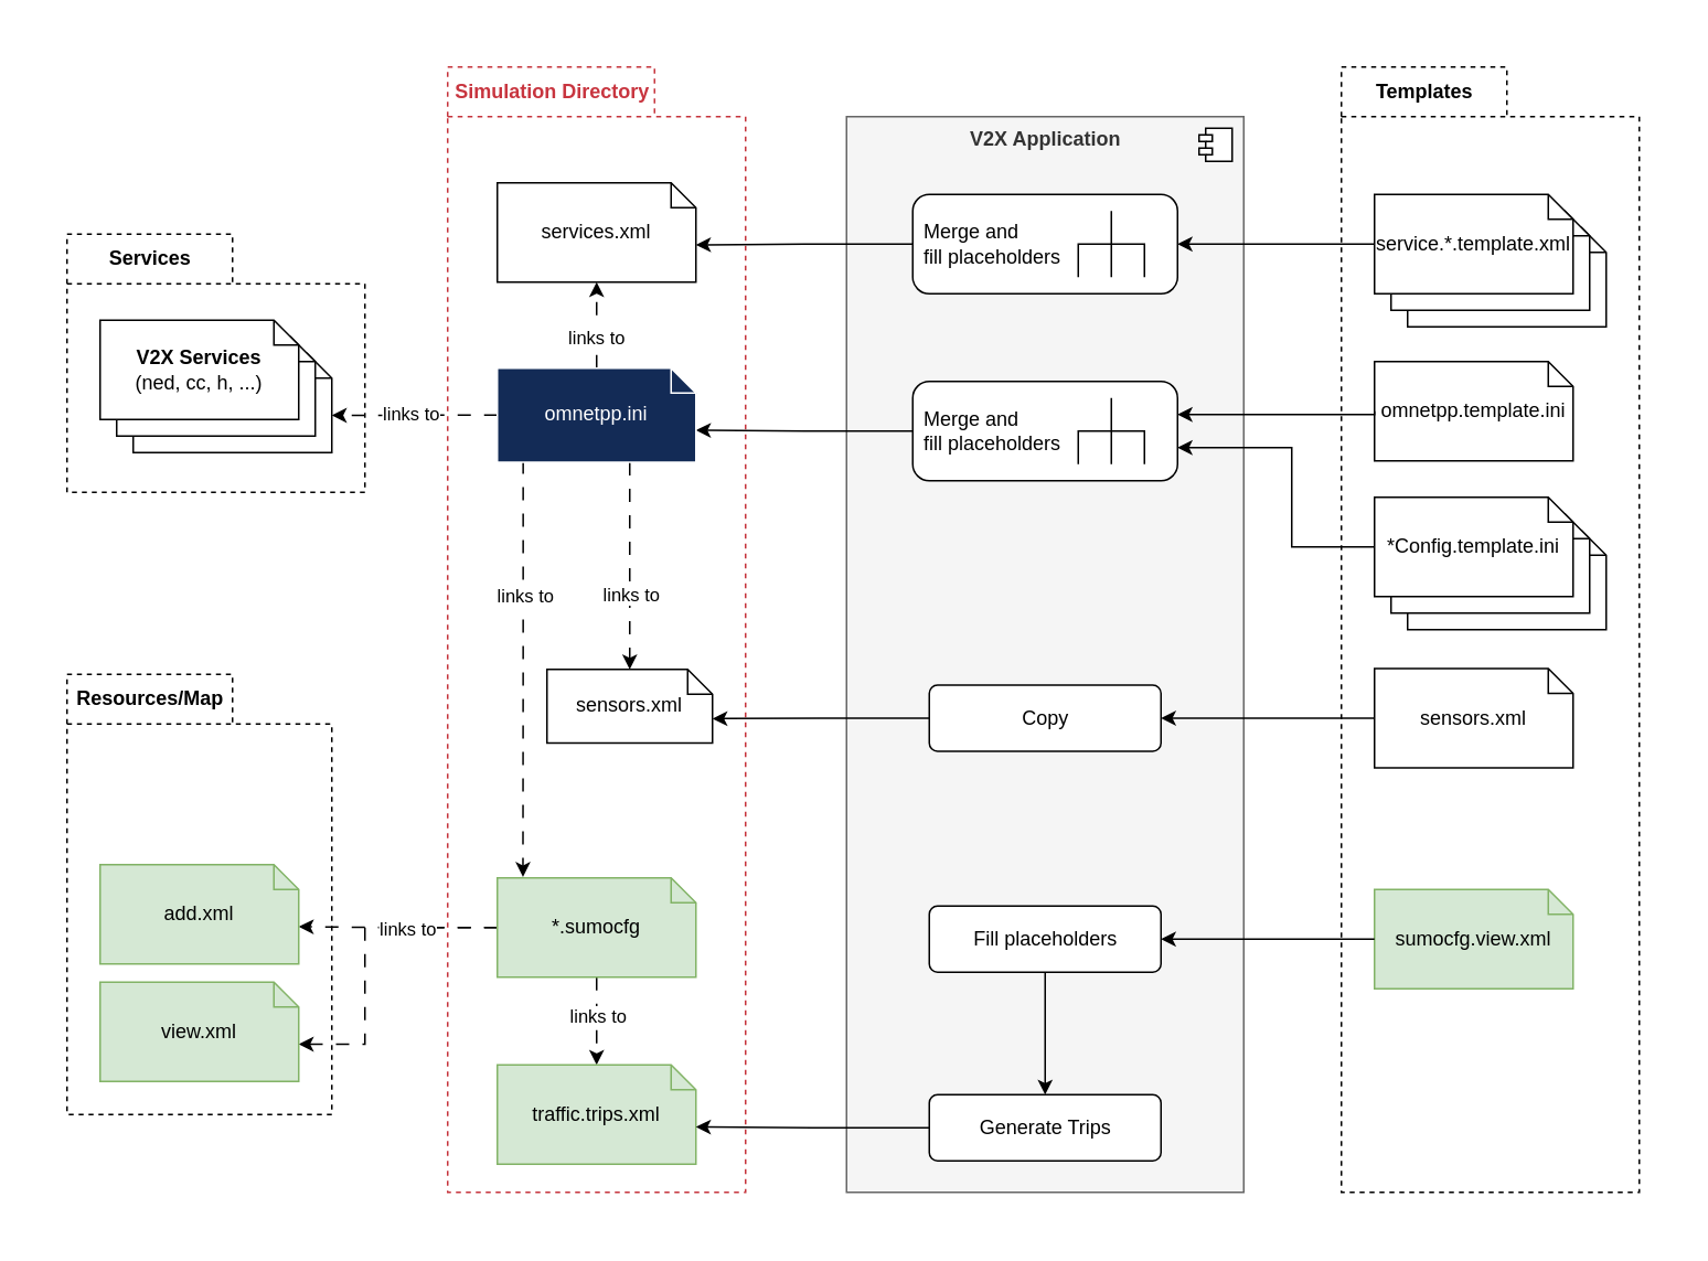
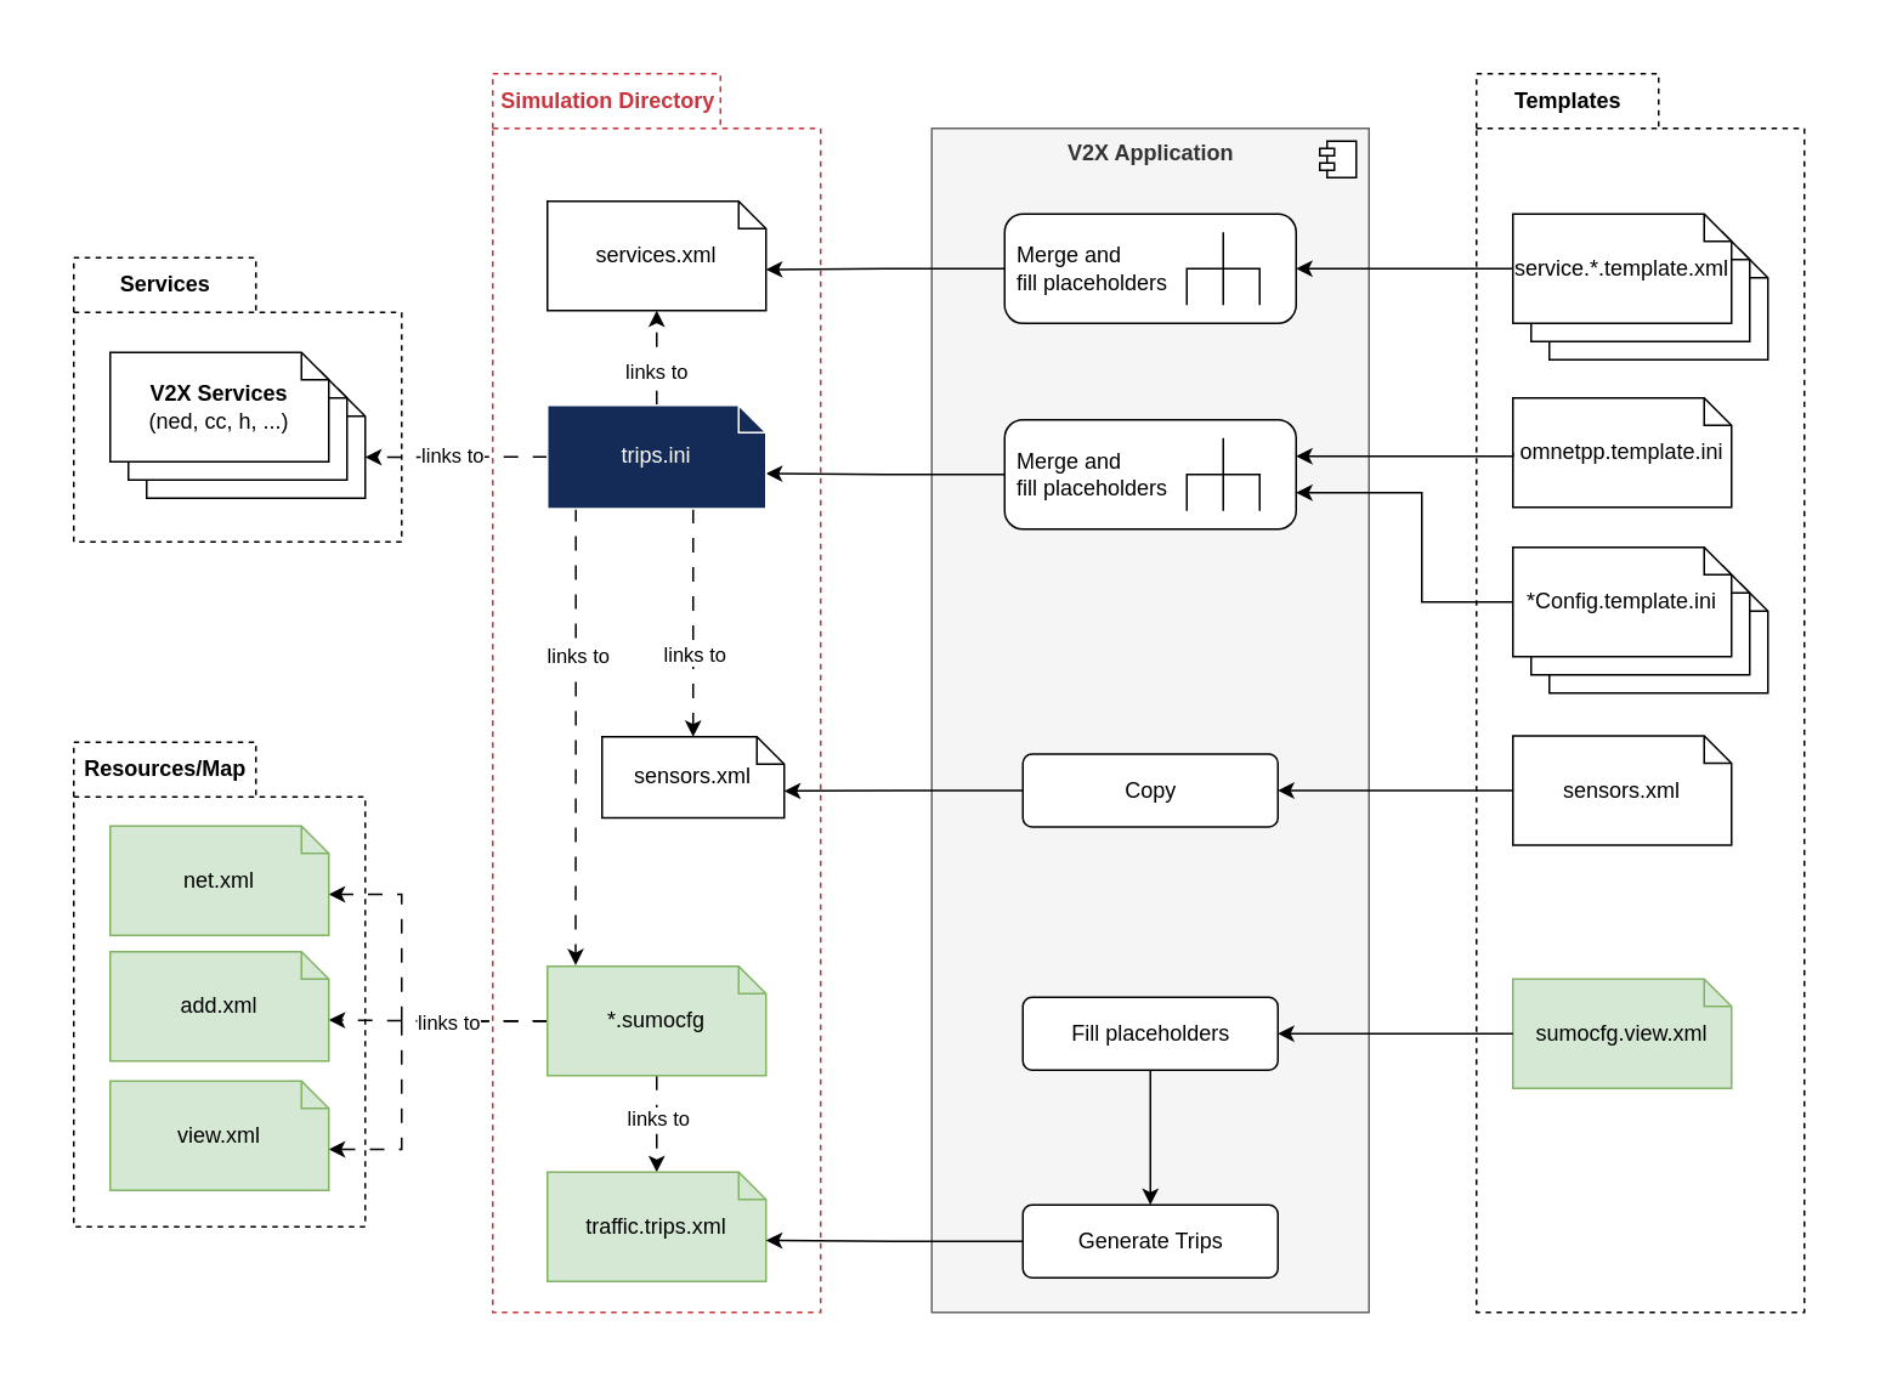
  <mxCell id="0" />
  <mxCell id="1" parent="0" />
  <mxCell id="2" value="" style="html=1;strokeColor=none;resizeWidth=1;resizeHeight=1;fillColor=none;part=1;connectable=0;allowArrows=0;deletable=0;" parent="1" vertex="1"><mxGeometry x="270" y="70" width="180" height="504" as="geometry"><mxPoint y="30" as="offset" /></mxGeometry></mxCell>
  <mxCell id="3" value="" style="rounded=1;whiteSpace=wrap;html=1;fillColor=default;arcSize=3;strokeColor=none;movable=0;resizable=0;rotatable=0;deletable=0;editable=0;connectable=0;" parent="1" vertex="1"><mxGeometry x="20" y="20" width="990" height="720" as="geometry" /></mxCell>
  <mxCell id="4" value="Simulation Directory" style="shape=folder;fontStyle=1;tabWidth=125;tabHeight=30;tabPosition=left;html=1;boundedLbl=1;labelInHeader=1;container=0;collapsible=0;movable=1;resizable=1;rotatable=1;deletable=1;editable=1;connectable=1;dashed=1;gradientColor=none;strokeColor=#c6353d;fontColor=#c8353f;" parent="1" vertex="1"><mxGeometry x="270" y="40" width="180" height="680" as="geometry" /></mxCell>
  <mxCell id="5" value="Templates" style="shape=folder;fontStyle=1;tabWidth=100;tabHeight=30;tabPosition=left;html=1;boundedLbl=1;labelInHeader=1;container=0;collapsible=0;fillColor=none;dashed=1;" parent="1" vertex="1"><mxGeometry x="810" y="40" width="180" height="680" as="geometry" /></mxCell>
  <mxCell id="6" value="&lt;b&gt;V2X Application&lt;/b&gt;" style="html=1;dropTarget=0;verticalAlign=top;movable=1;resizable=1;rotatable=1;deletable=1;editable=1;connectable=1;fillColor=#f5f5f5;strokeColor=#666666;fontColor=#333333;container=0;" parent="1" vertex="1"><mxGeometry x="511" y="70" width="240" height="650" as="geometry" /></mxCell>
  <mxCell id="7" value="omnetpp.template.ini" style="shape=note2;boundedLbl=1;whiteSpace=wrap;html=1;size=15;verticalAlign=middle;align=center;container=0;" parent="1" vertex="1"><mxGeometry x="830" y="218" width="120" height="60" as="geometry" /></mxCell>
  <mxCell id="8" value="" style="group" parent="1" vertex="1" connectable="0"><mxGeometry x="830" y="300" width="140" height="80" as="geometry" /></mxCell>
  <mxCell id="9" value="" style="shape=note2;boundedLbl=1;whiteSpace=wrap;html=1;size=15;verticalAlign=middle;align=center;container=0;movable=1;resizable=1;rotatable=1;deletable=1;editable=1;connectable=1;" parent="8" vertex="1"><mxGeometry x="20" y="20" width="120" height="60" as="geometry" /></mxCell>
  <mxCell id="10" value="" style="shape=note2;boundedLbl=1;whiteSpace=wrap;html=1;size=15;verticalAlign=middle;align=center;container=0;movable=1;resizable=1;rotatable=1;deletable=1;editable=1;connectable=1;" parent="8" vertex="1"><mxGeometry x="10" y="10" width="120" height="60" as="geometry" /></mxCell>
  <mxCell id="11" value="*Config.template.ini" style="shape=note2;boundedLbl=1;whiteSpace=wrap;html=1;size=15;verticalAlign=middle;align=center;container=0;movable=1;resizable=1;rotatable=1;deletable=1;editable=1;connectable=1;" parent="8" vertex="1"><mxGeometry width="120" height="60" as="geometry" /></mxCell>
  <mxCell id="12" value="" style="group" parent="1" vertex="1" connectable="0"><mxGeometry x="830" y="117" width="140" height="80" as="geometry" /></mxCell>
  <mxCell id="13" value="" style="shape=note2;boundedLbl=1;whiteSpace=wrap;html=1;size=15;verticalAlign=middle;align=center;container=0;" parent="12" vertex="1"><mxGeometry x="20" y="20" width="120" height="60" as="geometry" /></mxCell>
  <mxCell id="14" value="" style="shape=note2;boundedLbl=1;whiteSpace=wrap;html=1;size=15;verticalAlign=middle;align=center;container=0;" parent="12" vertex="1"><mxGeometry x="10" y="10" width="120" height="60" as="geometry" /></mxCell>
  <mxCell id="15" value="service.*.template.xml" style="shape=note2;boundedLbl=1;whiteSpace=wrap;html=1;size=15;verticalAlign=middle;align=center;container=0;" parent="12" vertex="1"><mxGeometry width="120" height="60" as="geometry" /></mxCell>
  <mxCell id="16" value="sumocfg.view.xml" style="shape=note2;boundedLbl=1;whiteSpace=wrap;html=1;size=15;verticalAlign=middle;align=center;container=0;fillColor=#d5e8d4;strokeColor=#82b366;" parent="1" vertex="1"><mxGeometry x="830" y="537" width="120" height="60" as="geometry" /></mxCell>
  <mxCell id="17" style="edgeStyle=orthogonalEdgeStyle;rounded=0;orthogonalLoop=1;jettySize=auto;html=1;entryX=0.5;entryY=1;entryDx=0;entryDy=0;entryPerimeter=0;dashed=1;dashPattern=8 8;" parent="1" source="63" target="21" edge="1"><mxGeometry relative="1" as="geometry" /></mxCell>
  <mxCell id="18" value="links to" style="edgeLabel;html=1;align=center;verticalAlign=middle;resizable=0;points=[];" parent="17" vertex="1" connectable="0"><mxGeometry x="-0.265" y="1" relative="1" as="geometry"><mxPoint as="offset" /></mxGeometry></mxCell>
  <mxCell id="19" style="edgeStyle=orthogonalEdgeStyle;rounded=0;orthogonalLoop=1;jettySize=auto;html=1;entryX=0.129;entryY=-0.009;entryDx=0;entryDy=0;entryPerimeter=0;dashed=1;dashPattern=8 8;exitX=0.13;exitY=0.981;exitDx=0;exitDy=0;exitPerimeter=0;" parent="1" source="63" target="28" edge="1"><mxGeometry relative="1" as="geometry"><mxPoint x="310" y="278" as="sourcePoint" /><Array as="points" /></mxGeometry></mxCell>
  <mxCell id="20" value="links to" style="edgeLabel;html=1;align=center;verticalAlign=middle;resizable=0;points=[];" parent="19" vertex="1" connectable="0"><mxGeometry x="-0.469" y="1" relative="1" as="geometry"><mxPoint y="15" as="offset" /></mxGeometry></mxCell>
  <mxCell id="21" value="services.xml" style="shape=note2;boundedLbl=1;whiteSpace=wrap;html=1;size=15;verticalAlign=middle;align=center;container=0;" parent="1" vertex="1"><mxGeometry x="300" y="110" width="120" height="60" as="geometry" /></mxCell>
  <mxCell id="22" style="edgeStyle=orthogonalEdgeStyle;rounded=0;orthogonalLoop=1;jettySize=auto;html=1;entryX=0.5;entryY=0;entryDx=0;entryDy=0;entryPerimeter=0;dashed=1;dashPattern=8 8;" parent="1" source="28" target="29" edge="1"><mxGeometry relative="1" as="geometry" /></mxCell>
  <mxCell id="23" value="links to" style="edgeLabel;html=1;align=center;verticalAlign=middle;resizable=0;points=[];" parent="22" vertex="1" connectable="0"><mxGeometry x="0.174" relative="1" as="geometry"><mxPoint y="-8" as="offset" /></mxGeometry></mxCell>
+ <mxCell id="24" style="edgeStyle=orthogonalEdgeStyle;rounded=0;orthogonalLoop=1;jettySize=auto;html=1;entryX=0;entryY=0;entryDx=120;entryDy=37.5;entryPerimeter=0;dashed=1;dashPattern=8 8;" parent="1" source="28" target="34" edge="1"><mxGeometry relative="1" as="geometry"><Array as="points"><mxPoint x="220" y="560" /><mxPoint x="220" y="490" /></Array></mxGeometry></mxCell>
  <mxCell id="25" style="edgeStyle=orthogonalEdgeStyle;rounded=0;orthogonalLoop=1;jettySize=auto;html=1;entryX=0;entryY=0;entryDx=120;entryDy=37.5;entryPerimeter=0;dashed=1;dashPattern=8 8;" parent="1" source="28" target="33" edge="1"><mxGeometry relative="1" as="geometry" /></mxCell>
  <mxCell id="26" style="edgeStyle=orthogonalEdgeStyle;rounded=0;orthogonalLoop=1;jettySize=auto;html=1;entryX=0;entryY=0;entryDx=120;entryDy=37.5;entryPerimeter=0;dashed=1;exitX=0;exitY=0.5;exitDx=0;exitDy=0;exitPerimeter=0;dashPattern=8 8;" parent="1" source="28" target="32" edge="1"><mxGeometry relative="1" as="geometry"><Array as="points"><mxPoint x="220" y="560" /><mxPoint x="220" y="630" /><mxPoint x="180" y="630" /></Array></mxGeometry></mxCell>
  <mxCell id="27" value="links to" style="edgeLabel;html=1;align=center;verticalAlign=middle;resizable=0;points=[];" parent="26" vertex="1" connectable="0"><mxGeometry x="-0.596" y="1" relative="1" as="geometry"><mxPoint x="-17" y="-1" as="offset" /></mxGeometry></mxCell>
  <mxCell id="28" value="*.sumocfg" style="shape=note2;boundedLbl=1;whiteSpace=wrap;html=1;size=15;verticalAlign=middle;align=center;container=0;fillColor=#d5e8d4;strokeColor=#82b366;" parent="1" vertex="1"><mxGeometry x="300" y="530" width="120" height="60" as="geometry" /></mxCell>
  <mxCell id="29" value="traffic.trips.xml" style="shape=note2;boundedLbl=1;whiteSpace=wrap;html=1;size=15;verticalAlign=middle;align=center;container=0;fillColor=#d5e8d4;strokeColor=#82b366;" parent="1" vertex="1"><mxGeometry x="300" y="643" width="120" height="60" as="geometry" /></mxCell>
  <mxCell id="30" value="Resources/Map" style="shape=folder;fontStyle=1;tabWidth=100;tabHeight=30;tabPosition=left;html=1;boundedLbl=1;labelInHeader=1;container=1;collapsible=0;fillColor=none;dashed=1;" parent="1" vertex="1"><mxGeometry x="40" y="407" width="160" height="266" as="geometry" /></mxCell>
  <mxCell id="31" value="" style="html=1;strokeColor=none;resizeWidth=1;resizeHeight=1;fillColor=none;part=1;connectable=0;allowArrows=0;deletable=0;" parent="30" vertex="1"><mxGeometry width="160" height="186.2" relative="1" as="geometry"><mxPoint y="30" as="offset" /></mxGeometry></mxCell>
  <mxCell id="32" value="view.xml" style="shape=note2;boundedLbl=1;whiteSpace=wrap;html=1;size=15;verticalAlign=middle;align=center;container=0;fillColor=#d5e8d4;strokeColor=#82b366;" parent="30" vertex="1"><mxGeometry x="20" y="186" width="120" height="60" as="geometry" /></mxCell>
  <mxCell id="33" value="add.xml" style="shape=note2;boundedLbl=1;whiteSpace=wrap;html=1;size=15;verticalAlign=middle;align=center;container=0;fillColor=#d5e8d4;strokeColor=#82b366;" parent="30" vertex="1"><mxGeometry x="20" y="115" width="120" height="60" as="geometry" /></mxCell>
+ <mxCell id="34" value="net.xml" style="shape=note2;boundedLbl=1;whiteSpace=wrap;html=1;size=15;verticalAlign=middle;align=center;container=0;fillColor=#d5e8d4;strokeColor=#82b366;" parent="30" vertex="1"><mxGeometry x="20" y="46" width="120" height="60" as="geometry" /></mxCell>
  <mxCell id="35" style="edgeStyle=orthogonalEdgeStyle;rounded=0;orthogonalLoop=1;jettySize=auto;html=1;entryX=0;entryY=0;entryDx=120;entryDy=37.5;entryPerimeter=0;" parent="1" source="37" target="21" edge="1"><mxGeometry relative="1" as="geometry" /></mxCell>
  <mxCell id="36" style="edgeStyle=orthogonalEdgeStyle;rounded=0;orthogonalLoop=1;jettySize=auto;html=1;entryX=0;entryY=0.5;entryDx=0;entryDy=0;entryPerimeter=0;endArrow=none;endFill=0;startArrow=classic;startFill=1;" parent="1" source="37" target="15" edge="1"><mxGeometry relative="1" as="geometry" /></mxCell>
  <mxCell id="37" value="Merge and &lt;br&gt;fill placeholders" style="shape=mxgraph.uml25.behaviorAction;html=1;rounded=1;absoluteArcSize=1;arcSize=10;align=left;spacingLeft=5;" parent="1" vertex="1"><mxGeometry x="551" y="117" width="160" height="60" as="geometry" /></mxCell>
  <mxCell id="38" style="edgeStyle=orthogonalEdgeStyle;rounded=0;orthogonalLoop=1;jettySize=auto;html=1;entryX=0;entryY=0.5;entryDx=0;entryDy=0;entryPerimeter=0;startArrow=classic;startFill=1;endArrow=none;endFill=0;" parent="1" source="41" target="11" edge="1"><mxGeometry relative="1" as="geometry"><Array as="points"><mxPoint x="780" y="270" /><mxPoint x="780" y="330" /></Array></mxGeometry></mxCell>
  <mxCell id="39" style="edgeStyle=orthogonalEdgeStyle;rounded=0;orthogonalLoop=1;jettySize=auto;html=1;entryX=0;entryY=0.5;entryDx=0;entryDy=0;entryPerimeter=0;startArrow=classic;startFill=1;endArrow=none;endFill=0;" parent="1" source="41" target="7" edge="1"><mxGeometry relative="1" as="geometry"><Array as="points"><mxPoint x="830" y="250" /></Array></mxGeometry></mxCell>
  <mxCell id="40" style="edgeStyle=orthogonalEdgeStyle;rounded=0;orthogonalLoop=1;jettySize=auto;html=1;entryX=0;entryY=0;entryDx=120;entryDy=37.5;entryPerimeter=0;startArrow=none;startFill=0;endArrow=classic;endFill=1;" parent="1" source="41" target="63" edge="1"><mxGeometry relative="1" as="geometry" /></mxCell>
  <mxCell id="41" value="Merge and &lt;br&gt;fill placeholders" style="shape=mxgraph.uml25.behaviorAction;html=1;rounded=1;absoluteArcSize=1;arcSize=10;align=left;spacingLeft=5;" parent="1" vertex="1"><mxGeometry x="551" y="230" width="160" height="60" as="geometry" /></mxCell>
  <mxCell id="42" style="edgeStyle=orthogonalEdgeStyle;rounded=0;orthogonalLoop=1;jettySize=auto;html=1;entryX=0;entryY=0.5;entryDx=0;entryDy=0;entryPerimeter=0;startArrow=classic;startFill=1;endArrow=none;endFill=0;" parent="1" source="44" target="16" edge="1"><mxGeometry relative="1" as="geometry" /></mxCell>
  <mxCell id="43" style="edgeStyle=orthogonalEdgeStyle;rounded=0;orthogonalLoop=1;jettySize=auto;html=1;startArrow=none;startFill=0;endArrow=classic;endFill=1;" parent="1" source="44" target="46" edge="1"><mxGeometry relative="1" as="geometry" /></mxCell>
  <mxCell id="44" value="Fill placeholders" style="html=1;align=center;verticalAlign=middle;rounded=1;absoluteArcSize=1;arcSize=10;dashed=0;" parent="1" vertex="1"><mxGeometry x="561" y="547" width="140" height="40" as="geometry" /></mxCell>
  <mxCell id="45" style="edgeStyle=orthogonalEdgeStyle;rounded=0;orthogonalLoop=1;jettySize=auto;html=1;entryX=0;entryY=0;entryDx=120;entryDy=37.5;entryPerimeter=0;startArrow=none;startFill=0;endArrow=classic;endFill=1;" parent="1" source="46" target="29" edge="1"><mxGeometry relative="1" as="geometry" /></mxCell>
  <mxCell id="46" value="Generate Trips" style="html=1;align=center;verticalAlign=middle;rounded=1;absoluteArcSize=1;arcSize=10;dashed=0;" parent="1" vertex="1"><mxGeometry x="561" y="661" width="140" height="40" as="geometry" /></mxCell>
  <mxCell id="47" value="Services" style="shape=folder;fontStyle=1;tabWidth=100;tabHeight=30;tabPosition=left;html=1;boundedLbl=1;labelInHeader=1;container=1;collapsible=0;fillColor=none;dashed=1;" parent="1" vertex="1"><mxGeometry x="40" y="141" width="180" height="156" as="geometry" /></mxCell>
  <mxCell id="48" value="" style="html=1;strokeColor=none;resizeWidth=1;resizeHeight=1;fillColor=none;part=1;connectable=0;allowArrows=0;deletable=0;" parent="47" vertex="1"><mxGeometry width="180" height="109.2" relative="1" as="geometry"><mxPoint y="30" as="offset" /></mxGeometry></mxCell>
  <mxCell id="49" value="" style="group" parent="47" vertex="1" connectable="0"><mxGeometry x="20" y="52" width="140" height="80" as="geometry" /></mxCell>
  <mxCell id="50" value="" style="shape=note2;boundedLbl=1;whiteSpace=wrap;html=1;size=15;verticalAlign=middle;align=center;container=0;" parent="49" vertex="1"><mxGeometry x="20" y="20" width="120" height="60" as="geometry" /></mxCell>
  <mxCell id="51" value="" style="shape=note2;boundedLbl=1;whiteSpace=wrap;html=1;size=15;verticalAlign=middle;align=center;container=0;" parent="49" vertex="1"><mxGeometry x="10" y="10" width="120" height="60" as="geometry" /></mxCell>
  <mxCell id="52" value="&lt;b&gt;V2X Services&lt;/b&gt;&lt;br&gt;(ned, cc, h, ...)" style="shape=note2;boundedLbl=1;whiteSpace=wrap;html=1;size=15;verticalAlign=middle;align=center;container=0;" parent="49" vertex="1"><mxGeometry width="120" height="60" as="geometry" /></mxCell>
  <mxCell id="53" style="edgeStyle=orthogonalEdgeStyle;rounded=0;orthogonalLoop=1;jettySize=auto;html=1;entryX=0;entryY=0;entryDx=120;entryDy=37.5;entryPerimeter=0;dashed=1;dashPattern=8 8;" parent="1" source="63" target="50" edge="1"><mxGeometry relative="1" as="geometry"><mxPoint x="160" y="240" as="targetPoint" /></mxGeometry></mxCell>
  <mxCell id="54" value="links to" style="edgeLabel;html=1;align=center;verticalAlign=middle;resizable=0;points=[];" parent="53" vertex="1" connectable="0"><mxGeometry x="-0.055" relative="1" as="geometry"><mxPoint x="-6" y="-1" as="offset" /></mxGeometry></mxCell>
  <mxCell id="55" style="edgeStyle=orthogonalEdgeStyle;rounded=0;orthogonalLoop=1;jettySize=auto;html=1;entryX=0;entryY=0.5;entryDx=0;entryDy=0;entryPerimeter=0;startArrow=classic;startFill=1;endArrow=none;endFill=0;" parent="1" source="57" target="59" edge="1"><mxGeometry relative="1" as="geometry" /></mxCell>
  <mxCell id="56" style="edgeStyle=orthogonalEdgeStyle;rounded=0;orthogonalLoop=1;jettySize=auto;html=1;entryX=0;entryY=0;entryDx=100;entryDy=29.75;entryPerimeter=0;startArrow=none;startFill=0;endArrow=classic;endFill=1;" parent="1" source="57" target="64" edge="1"><mxGeometry relative="1" as="geometry" /></mxCell>
  <mxCell id="57" value="Copy" style="html=1;align=center;verticalAlign=middle;rounded=1;absoluteArcSize=1;arcSize=10;dashed=0;" parent="1" vertex="1"><mxGeometry x="561" y="413.5" width="140" height="40" as="geometry" /></mxCell>
  <mxCell id="58" value="" style="html=1;strokeColor=none;resizeWidth=1;resizeHeight=1;fillColor=none;part=1;connectable=0;allowArrows=0;deletable=0;" parent="1" vertex="1"><mxGeometry x="810" y="70" width="180" height="504.0" as="geometry"><mxPoint y="30" as="offset" /></mxGeometry></mxCell>
  <mxCell id="59" value="sensors.xml" style="shape=note2;boundedLbl=1;whiteSpace=wrap;html=1;size=15;verticalAlign=middle;align=center;container=0;" parent="1" vertex="1"><mxGeometry x="830" y="403.5" width="120" height="60" as="geometry" /></mxCell>
  <mxCell id="60" value="" style="shape=module;jettyWidth=8;jettyHeight=4;" parent="1" vertex="1"><mxGeometry x="724" y="77" width="20" height="20" as="geometry"><mxPoint x="-27" y="7" as="offset" /></mxGeometry></mxCell>
  <mxCell id="61" style="edgeStyle=orthogonalEdgeStyle;rounded=0;orthogonalLoop=1;jettySize=auto;html=1;entryX=0.5;entryY=0;entryDx=0;entryDy=0;entryPerimeter=0;dashed=1;dashPattern=8 8;" edge="1" parent="1" source="63" target="64"><mxGeometry relative="1" as="geometry"><Array as="points"><mxPoint x="380" y="350" /><mxPoint x="380" y="350" /></Array></mxGeometry></mxCell>
  <mxCell id="62" value="links to" style="edgeLabel;html=1;align=center;verticalAlign=middle;resizable=0;points=[];" vertex="1" connectable="0" parent="61"><mxGeometry x="0.277" relative="1" as="geometry"><mxPoint as="offset" /></mxGeometry></mxCell>
- <mxCell id="63" value="omnetpp.ini" style="shape=note2;boundedLbl=1;whiteSpace=wrap;html=1;size=15;verticalAlign=middle;align=center;container=0;strokeColor=#FFFFFF;fillColor=#132b56;fontColor=#FFFFFF;shadow=0;" parent="1" vertex="1"><mxGeometry x="300" y="222.001" width="120" height="56.842" as="geometry" /></mxCell>
+ <mxCell id="63" value="trips.ini" style="shape=note2;boundedLbl=1;whiteSpace=wrap;html=1;size=15;verticalAlign=middle;align=center;container=0;strokeColor=#FFFFFF;fillColor=#132b56;fontColor=#FFFFFF;shadow=0;" parent="1" vertex="1"><mxGeometry x="300" y="222.001" width="120" height="56.842" as="geometry" /></mxCell>
  <mxCell id="64" value="sensors.xml" style="shape=note2;boundedLbl=1;whiteSpace=wrap;html=1;size=15;verticalAlign=middle;align=center;container=0;" parent="1" vertex="1"><mxGeometry x="330" y="404" width="100" height="44.5" as="geometry" /></mxCell>
